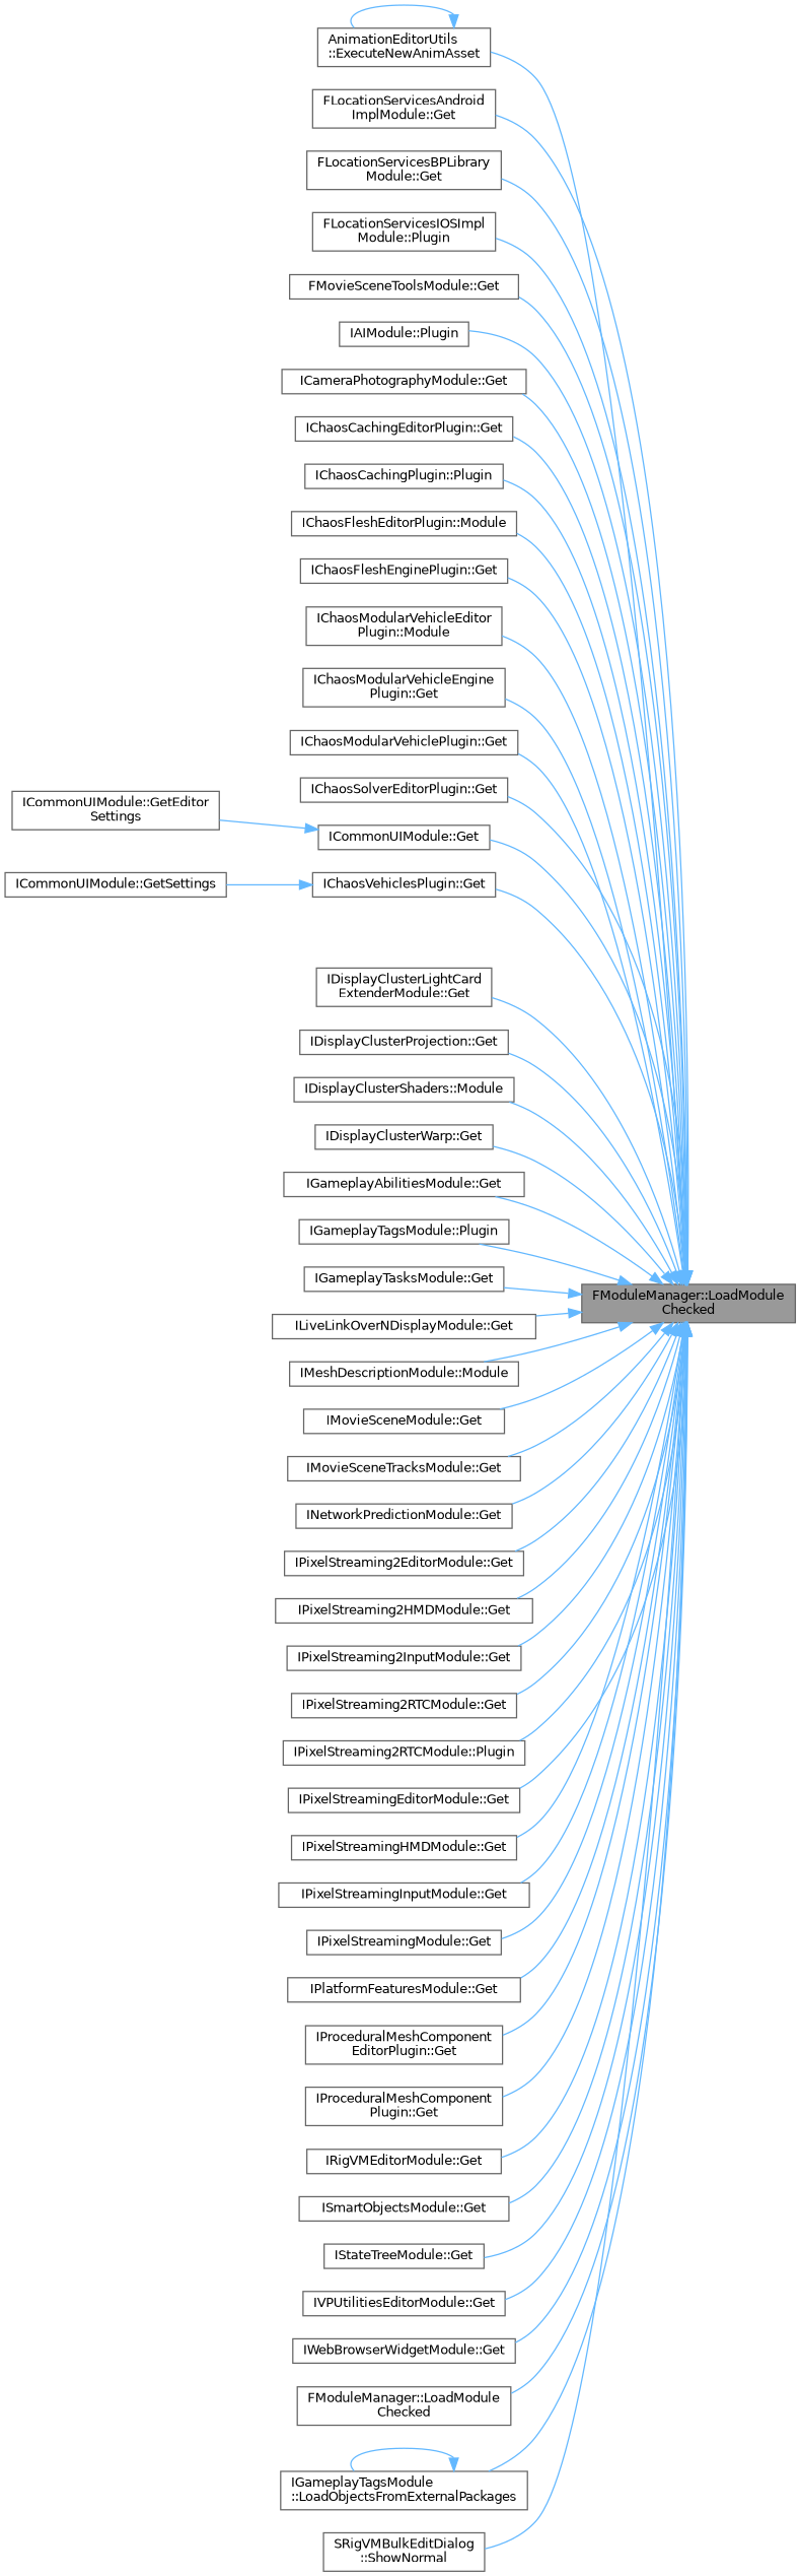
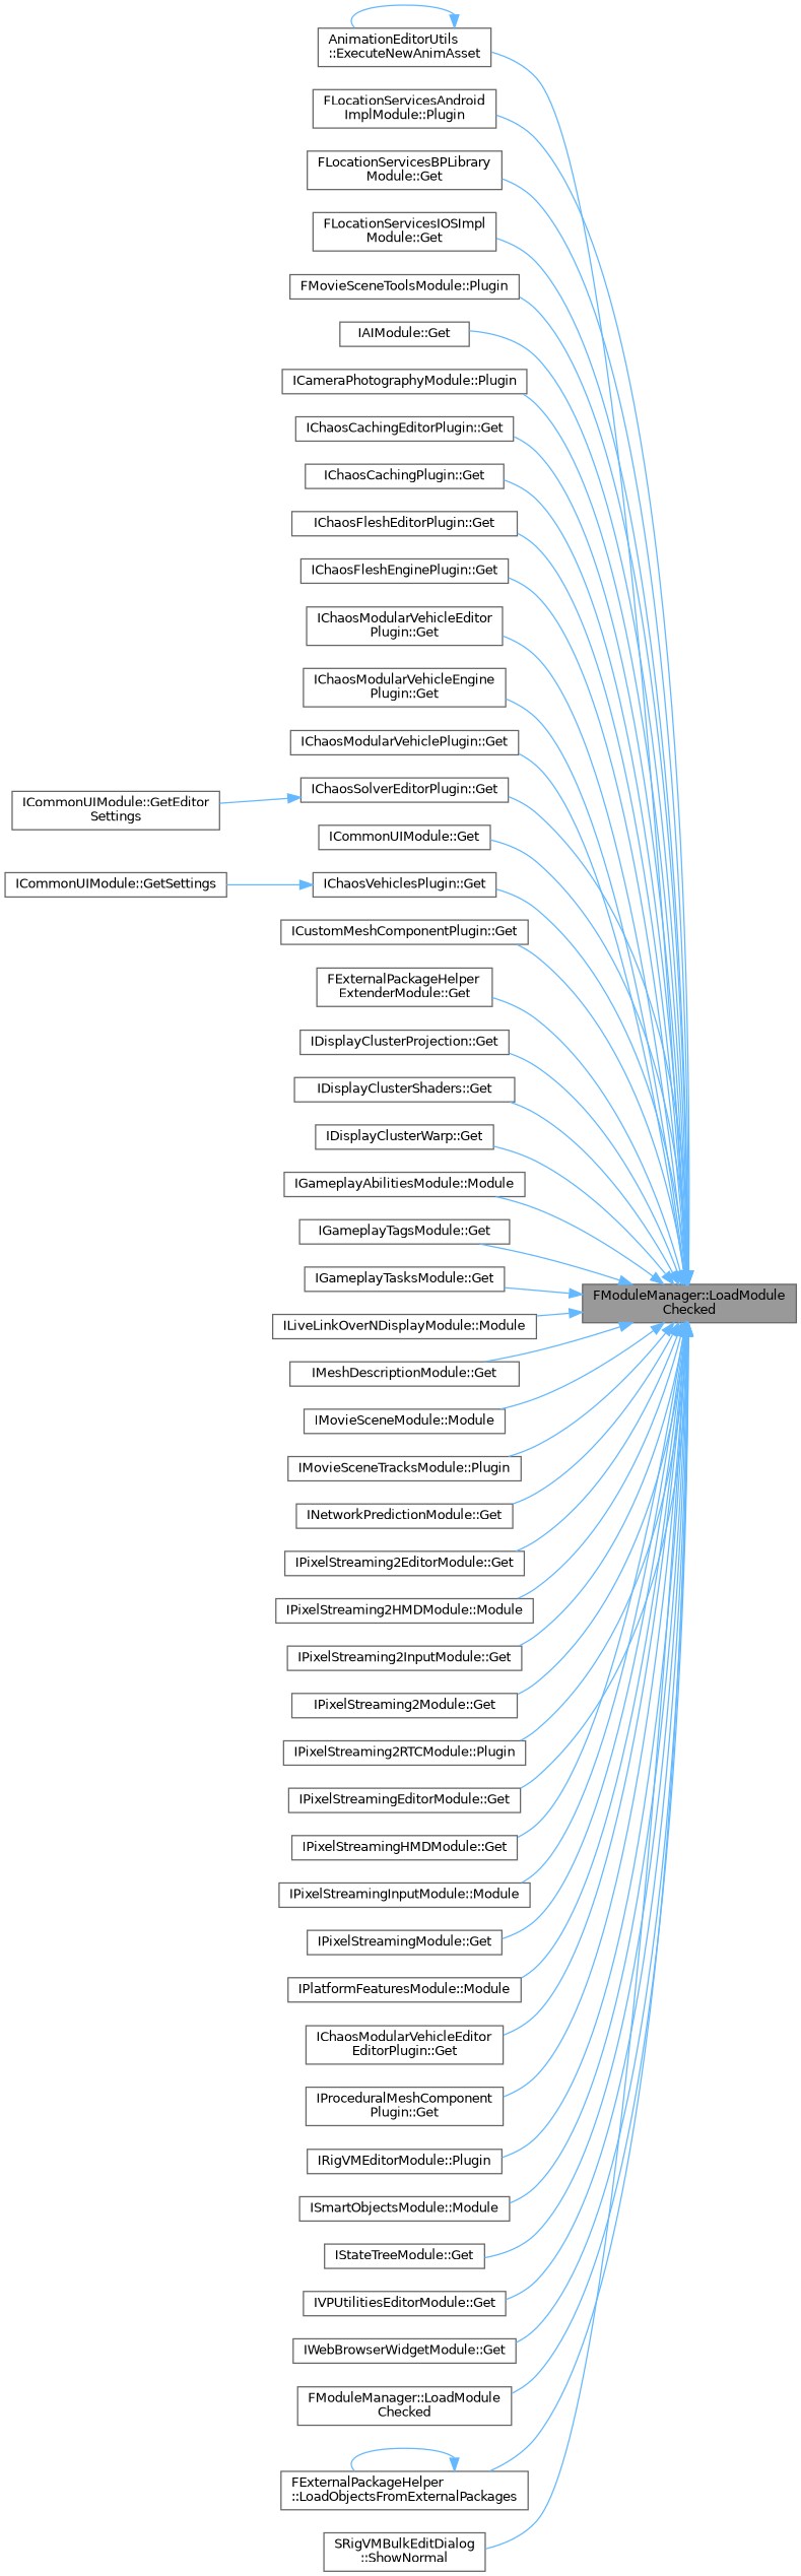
  digraph {
    rankdir=RL
    node [color=grey40 fillcolor=white fontname=Helvetica fontsize=10 shape=box style=filled]
    edge [color=steelblue1 dir=back fontname=Helvetica fontsize=10 labelfontname=Helvetica labelfontsize=10 style=solid]
    n1 [color=gray40 fillcolor=grey60 fontcolor=black height=0.2 label="FModuleManager::LoadModule\lChecked" width=0.4]
    n2 [height=0.2 label="AnimationEditorUtils\l::ExecuteNewAnimAsset" width=0.4]
-   n3 [height=0.2 label="FLocationServicesAndroid\lImplModule::Get" width=0.4]
+   n3 [height=0.2 label="FLocationServicesAndroid\lImplModule::Plugin" width=0.4]
    n4 [height=0.2 label="FLocationServicesBPLibrary\lModule::Get" width=0.4]
-   n5 [height=0.2 label="FLocationServicesIOSImpl\lModule::Plugin" width=0.4]
-   n6 [height=0.2 label="FMovieSceneToolsModule::Get" width=0.4]
-   n7 [height=0.2 label="IAIModule::Plugin" width=0.4]
-   n8 [height=0.2 label="ICameraPhotographyModule::Get" width=0.4]
+   n5 [height=0.2 label="FLocationServicesIOSImpl\lModule::Get" width=0.4]
+   n6 [height=0.2 label="FMovieSceneToolsModule::Plugin" width=0.4]
+   n7 [height=0.2 label="IAIModule::Get" width=0.4]
+   n8 [height=0.2 label="ICameraPhotographyModule::Plugin" width=0.4]
    n9 [height=0.2 label="IChaosCachingEditorPlugin::Get" width=0.4]
-   n10 [height=0.2 label="IChaosCachingPlugin::Plugin" width=0.4]
-   n11 [height=0.2 label="IChaosFleshEditorPlugin::Module" width=0.4]
+   n10 [height=0.2 label="IChaosCachingPlugin::Get" width=0.4]
+   n11 [height=0.2 label="IChaosFleshEditorPlugin::Get" width=0.4]
    n12 [height=0.2 label="IChaosFleshEnginePlugin::Get" width=0.4]
-   n13 [height=0.2 label="IChaosModularVehicleEditor\lPlugin::Module" width=0.4]
+   n13 [height=0.2 label="IChaosModularVehicleEditor\lPlugin::Get" width=0.4]
    n14 [height=0.2 label="IChaosModularVehicleEngine\lPlugin::Get" width=0.4]
    n15 [height=0.2 label="IChaosModularVehiclePlugin::Get" width=0.4]
    n16 [height=0.2 label="IChaosSolverEditorPlugin::Get" width=0.4]
    n17 [height=0.2 label="IChaosVehiclesPlugin::Get" width=0.4]
    n18 [height=0.2 label="ICommonUIModule::Get" width=0.4]
-   n20 [height=0.2 label="IDisplayClusterLightCard\lExtenderModule::Get" width=0.4]
+   n19 [height=0.2 label="ICustomMeshComponentPlugin::Get" width=0.4]
+   n20 [height=0.2 label="FExternalPackageHelper\lExtenderModule::Get" width=0.4]
    n21 [height=0.2 label="IDisplayClusterProjection::Get" width=0.4]
-   n22 [height=0.2 label="IDisplayClusterShaders::Module" width=0.4]
+   n22 [height=0.2 label="IDisplayClusterShaders::Get" width=0.4]
    n23 [height=0.2 label="IDisplayClusterWarp::Get" width=0.4]
-   n24 [height=0.2 label="IGameplayAbilitiesModule::Get" width=0.4]
-   n25 [height=0.2 label="IGameplayTagsModule::Plugin" width=0.4]
+   n24 [height=0.2 label="IGameplayAbilitiesModule::Module" width=0.4]
+   n25 [height=0.2 label="IGameplayTagsModule::Get" width=0.4]
    n26 [height=0.2 label="IGameplayTasksModule::Get" width=0.4]
-   n27 [height=0.2 label="ILiveLinkOverNDisplayModule::Get" width=0.4]
-   n28 [height=0.2 label="IMeshDescriptionModule::Module" width=0.4]
-   n29 [height=0.2 label="IMovieSceneModule::Get" width=0.4]
-   n30 [height=0.2 label="IMovieSceneTracksModule::Get" width=0.4]
+   n27 [height=0.2 label="ILiveLinkOverNDisplayModule::Module" width=0.4]
+   n28 [height=0.2 label="IMeshDescriptionModule::Get" width=0.4]
+   n29 [height=0.2 label="IMovieSceneModule::Module" width=0.4]
+   n30 [height=0.2 label="IMovieSceneTracksModule::Plugin" width=0.4]
    n31 [height=0.2 label="INetworkPredictionModule::Get" width=0.4]
    n32 [height=0.2 label="IPixelStreaming2EditorModule::Get" width=0.4]
-   n33 [height=0.2 label="IPixelStreaming2HMDModule::Get" width=0.4]
+   n33 [height=0.2 label="IPixelStreaming2HMDModule::Module" width=0.4]
    n34 [height=0.2 label="IPixelStreaming2InputModule::Get" width=0.4]
-   n35 [height=0.2 label="IPixelStreaming2RTCModule::Get" width=0.4]
+   n35 [height=0.2 label="IPixelStreaming2Module::Get" width=0.4]
    n36 [height=0.2 label="IPixelStreaming2RTCModule::Plugin" width=0.4]
    n37 [height=0.2 label="IPixelStreamingEditorModule::Get" width=0.4]
    n38 [height=0.2 label="IPixelStreamingHMDModule::Get" width=0.4]
-   n39 [height=0.2 label="IPixelStreamingInputModule::Get" width=0.4]
+   n39 [height=0.2 label="IPixelStreamingInputModule::Module" width=0.4]
    n40 [height=0.2 label="IPixelStreamingModule::Get" width=0.4]
-   n41 [height=0.2 label="IPlatformFeaturesModule::Get" width=0.4]
-   n42 [height=0.2 label="IProceduralMeshComponent\lEditorPlugin::Get" width=0.4]
+   n41 [height=0.2 label="IPlatformFeaturesModule::Module" width=0.4]
+   n42 [height=0.2 label="IChaosModularVehicleEditor\lEditorPlugin::Get" width=0.4]
    n43 [height=0.2 label="IProceduralMeshComponent\lPlugin::Get" width=0.4]
-   n44 [height=0.2 label="IRigVMEditorModule::Get" width=0.4]
-   n45 [height=0.2 label="ISmartObjectsModule::Get" width=0.4]
+   n44 [height=0.2 label="IRigVMEditorModule::Plugin" width=0.4]
+   n45 [height=0.2 label="ISmartObjectsModule::Module" width=0.4]
    n46 [height=0.2 label="IStateTreeModule::Get" width=0.4]
    n47 [height=0.2 label="IVPUtilitiesEditorModule::Get" width=0.4]
    n48 [height=0.2 label="IWebBrowserWidgetModule::Get" width=0.4]
    n49 [height=0.2 label="FModuleManager::LoadModule\lChecked" width=0.4]
-   n50 [height=0.2 label="IGameplayTagsModule\l::LoadObjectsFromExternalPackages" width=0.4]
+   n50 [height=0.2 label="FExternalPackageHelper\l::LoadObjectsFromExternalPackages" width=0.4]
    n51 [height=0.2 label="SRigVMBulkEditDialog\l::ShowNormal" width=0.4]
    n52 [height=0.2 label="ICommonUIModule::GetSettings" width=0.4]
    n53 [height=0.2 label="ICommonUIModule::GetEditor\lSettings" width=0.4]
    n1 -> n2
    n1 -> n3
    n1 -> n4
    n1 -> n5
    n1 -> n6
    n1 -> n7
    n1 -> n8
    n1 -> n9
    n1 -> n10
    n1 -> n11
    n1 -> n12
    n1 -> n13
    n1 -> n14
    n1 -> n15
    n1 -> n16
    n1 -> n17
    n1 -> n18
+   n1 -> n19
    n1 -> n20
    n1 -> n21
    n1 -> n22
    n1 -> n23
    n1 -> n24
    n1 -> n25
    n1 -> n26
    n1 -> n27
    n1 -> n28
    n1 -> n29
    n1 -> n30
    n1 -> n31
    n1 -> n32
    n1 -> n33
    n1 -> n34
    n1 -> n35
    n1 -> n36
    n1 -> n37
    n1 -> n38
    n1 -> n39
    n1 -> n40
    n1 -> n41
    n1 -> n42
    n1 -> n43
    n1 -> n44
    n1 -> n45
    n1 -> n46
    n1 -> n47
    n1 -> n48
    n1 -> n49
    n1 -> n50
    n1 -> n51
    n2 -> n2
    n17 -> n52
-   n18 -> n53
+   n16 -> n53
    n50 -> n50
  }
